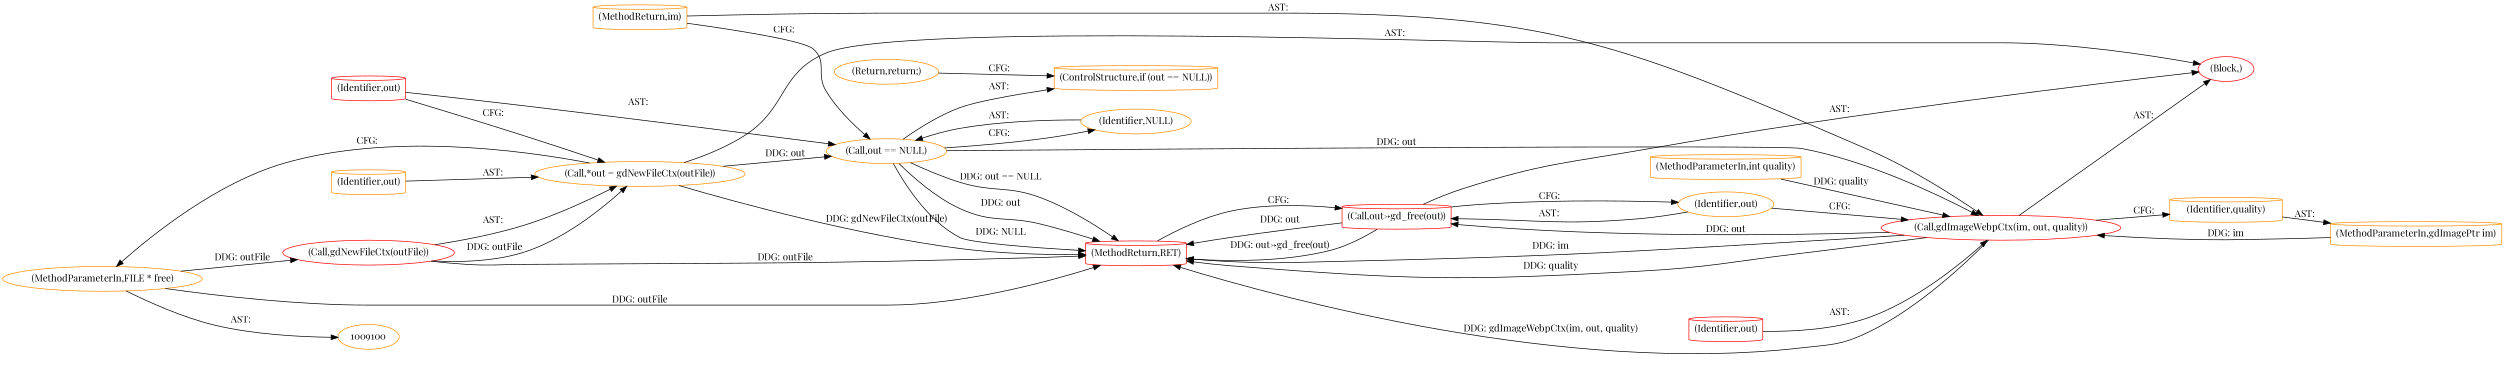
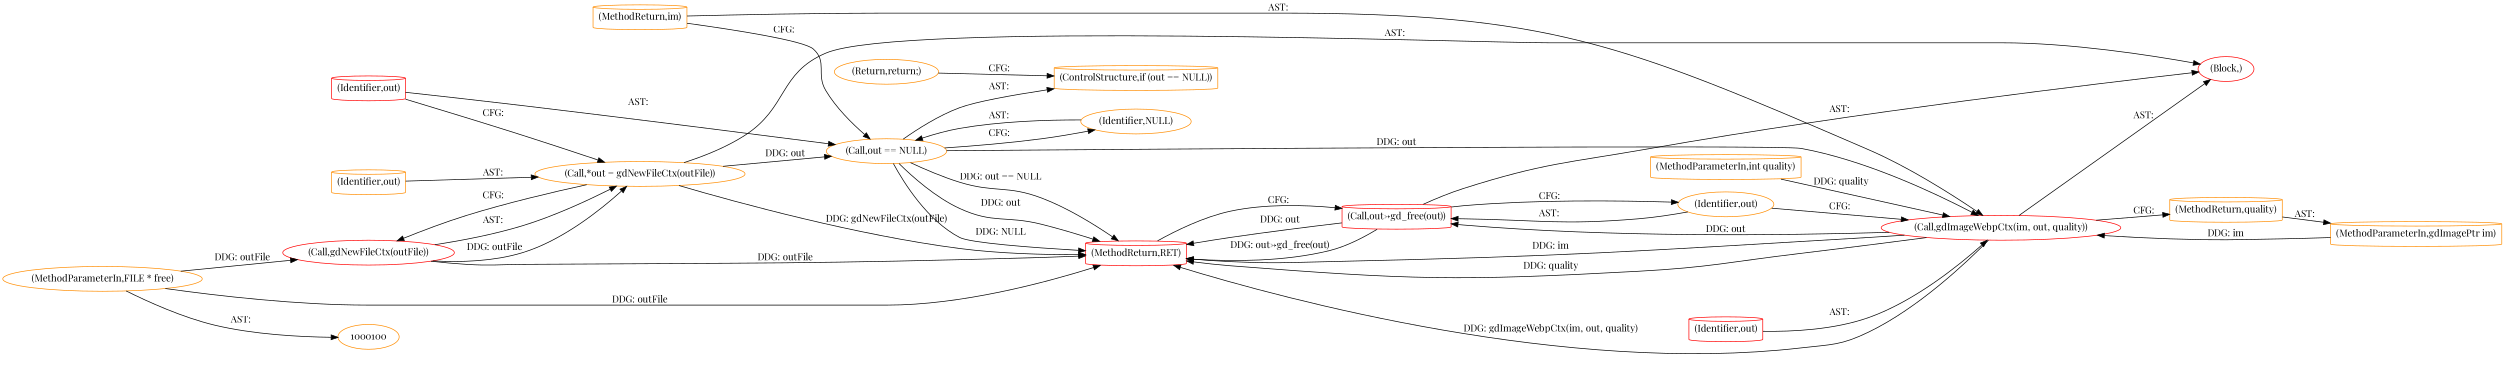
  digraph {
    fontname="Playfair Display"
    rankdir=LR
    node [color=darkorange fontname="Playfair Display" shape=ellipse]
    edge [fontname="Playfair Display"]
    n1 [label="(MethodParameterIn,FILE * free)"]
    n2 [color=red label="(Call,gdNewFileCtx(outFile))"]
    n3 [color=red label="(MethodReturn,RET)" shape=cylinder]
-   1000100 [label=1009100]
+   1000100
    n5 [label="(Call,*out = gdNewFileCtx(outFile))"]
    n6 [color=red label="(Call,out->gd_free(out))" shape=cylinder]
    n7 [label="(Call,out == NULL)"]
    n8 [color=red label="(Block,)"]
    n9 [color=red label="(Call,gdImageWebpCtx(im, out, quality))"]
    n10 [label="(Identifier,NULL)"]
    n11 [label="(ControlStructure,if (out == NULL))" shape=cylinder]
-   n12 [label="(Identifier,quality)" shape=cylinder]
+   n12 [label="(MethodReturn,quality)" shape=cylinder]
    n13 [label="(Identifier,out)"]
    n14 [label="(MethodParameterIn,gdImagePtr im)" shape=cylinder]
    n15 [color=red label="(Identifier,out)" shape=cylinder]
    n16 [label="(Return,return;)"]
    n17 [label="(MethodReturn,im)" shape=cylinder]
    n18 [label="(Identifier,out)" shape=cylinder]
    n19 [color=red label="(Identifier,out)" shape=cylinder]
    n20 [label="(MethodParameterIn,int quality)" shape=cylinder]
    n1 -> n2 [label="DDG: outFile"]
    n1 -> n3 [label="DDG: outFile"]
    n1 -> 1000100 [label="AST: "]
    n2 -> n3 [label="DDG: outFile"]
    n2 -> n5 [label="AST: "]
    n2 -> n5 [label="DDG: outFile"]
    n3 -> n6 [label="CFG: "]
-   n5 -> n1 [label="CFG: "]
+   n5 -> n2 [label="CFG: "]
    n5 -> n3 [label="DDG: gdNewFileCtx(outFile)"]
    n5 -> n7 [label="DDG: out"]
    n5 -> n8 [label="AST: "]
    n6 -> n3 [label="DDG: out"]
    n6 -> n3 [label="DDG: out->gd_free(out)"]
    n6 -> n8 [label="AST: "]
    n6 -> n13 [label="CFG: "]
    n7 -> n3 [label="DDG: out"]
    n7 -> n3 [label="DDG: NULL"]
    n7 -> n3 [label="DDG: out == NULL"]
    n7 -> n9 [label="DDG: out"]
    n7 -> n10 [label="CFG: "]
    n7 -> n11 [label="AST: "]
    n9 -> n3 [label="DDG: im"]
    n9 -> n3 [label="DDG: quality"]
    n9 -> n3 [label="DDG: gdImageWebpCtx(im, out, quality)"]
    n9 -> n6 [label="DDG: out"]
    n9 -> n8 [label="AST: "]
    n9 -> n12 [label="CFG: "]
    n10 -> n7 [label="AST: "]
    n12 -> n14 [label="AST: "]
    n13 -> n6 [label="AST: "]
    n13 -> n9 [label="CFG: "]
    n14 -> n9 [label="DDG: im"]
    n15 -> n9 [label="AST: "]
    n16 -> n11 [label="CFG: "]
    n17 -> n7 [label="CFG: "]
    n17 -> n9 [label="AST: "]
    n18 -> n5 [label="AST: "]
    n19 -> n5 [label="CFG: "]
    n19 -> n7 [label="AST: "]
    n20 -> n9 [label="DDG: quality"]
  }
